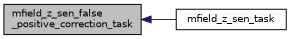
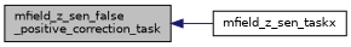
  digraph {
    rankdir=LR
    node [color=black fontname=Helvetica fontsize=10 shape=record style=filled]
    n1 [fillcolor=grey75 fontcolor=black height=0.2 label="mfield_z_sen_false\l_positive_correction_task" width=0.4]
-   n2 [fillcolor=white height=0.2 label=mfield_z_sen_task width=0.4]
+   n2 [fillcolor=white height=0.2 label=mfield_z_sen_taskx width=0.4]
    n1 -> n2 [color=midnightblue dir=back fontname=Helvetica fontsize=10 labelfontname=Helvetica labelfontsize=10 style=solid]
  }
